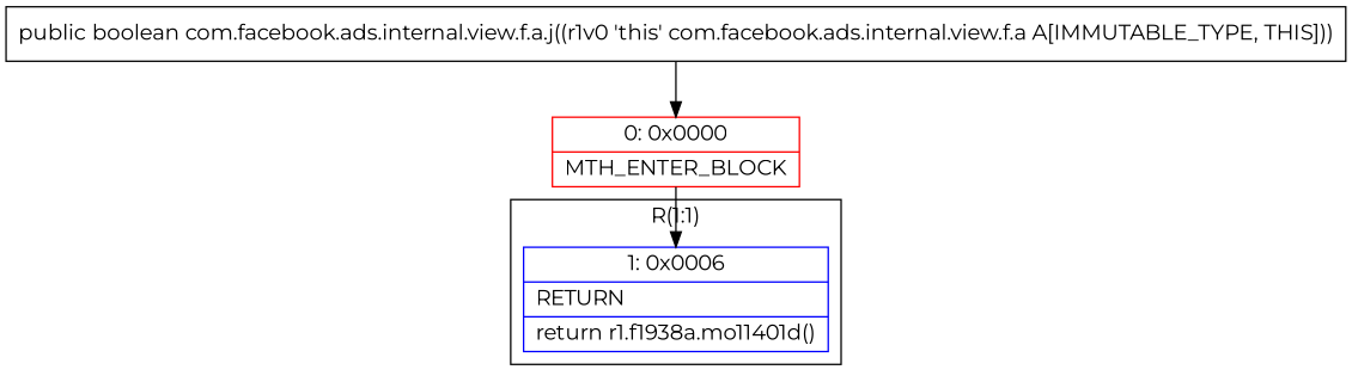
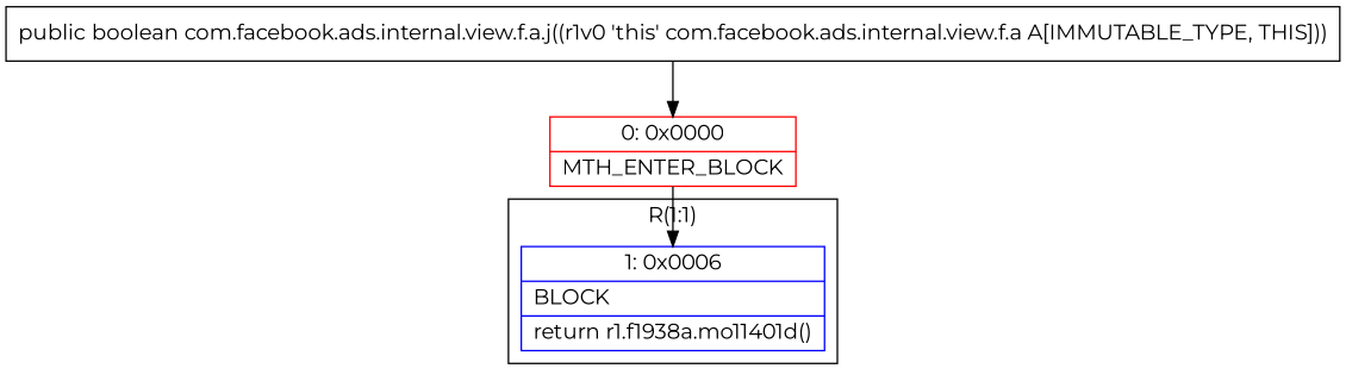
  digraph {
    fontname=Montserrat
    node [shape=record fontname=Montserrat]
    edge [fontname=Montserrat]
-   n1 [color=blue label="{1\:\ 0x0006|RETURN\l|return r1.f1938a.mo11401d()\l}"]
+   n1 [color=blue label="{1\:\ 0x0006|BLOCK\l|return r1.f1938a.mo11401d()\l}"]
    n2 [color=red label="{0\:\ 0x0000|MTH_ENTER_BLOCK\l}"]
    n3 [label="{public boolean com.facebook.ads.internal.view.f.a.j((r1v0 'this' com.facebook.ads.internal.view.f.a A[IMMUTABLE_TYPE, THIS])) }"]
    subgraph cluster_1 {
      label="R(1:1)"
      n1
    }
    n2 -> n1
    n3 -> n2
  }
